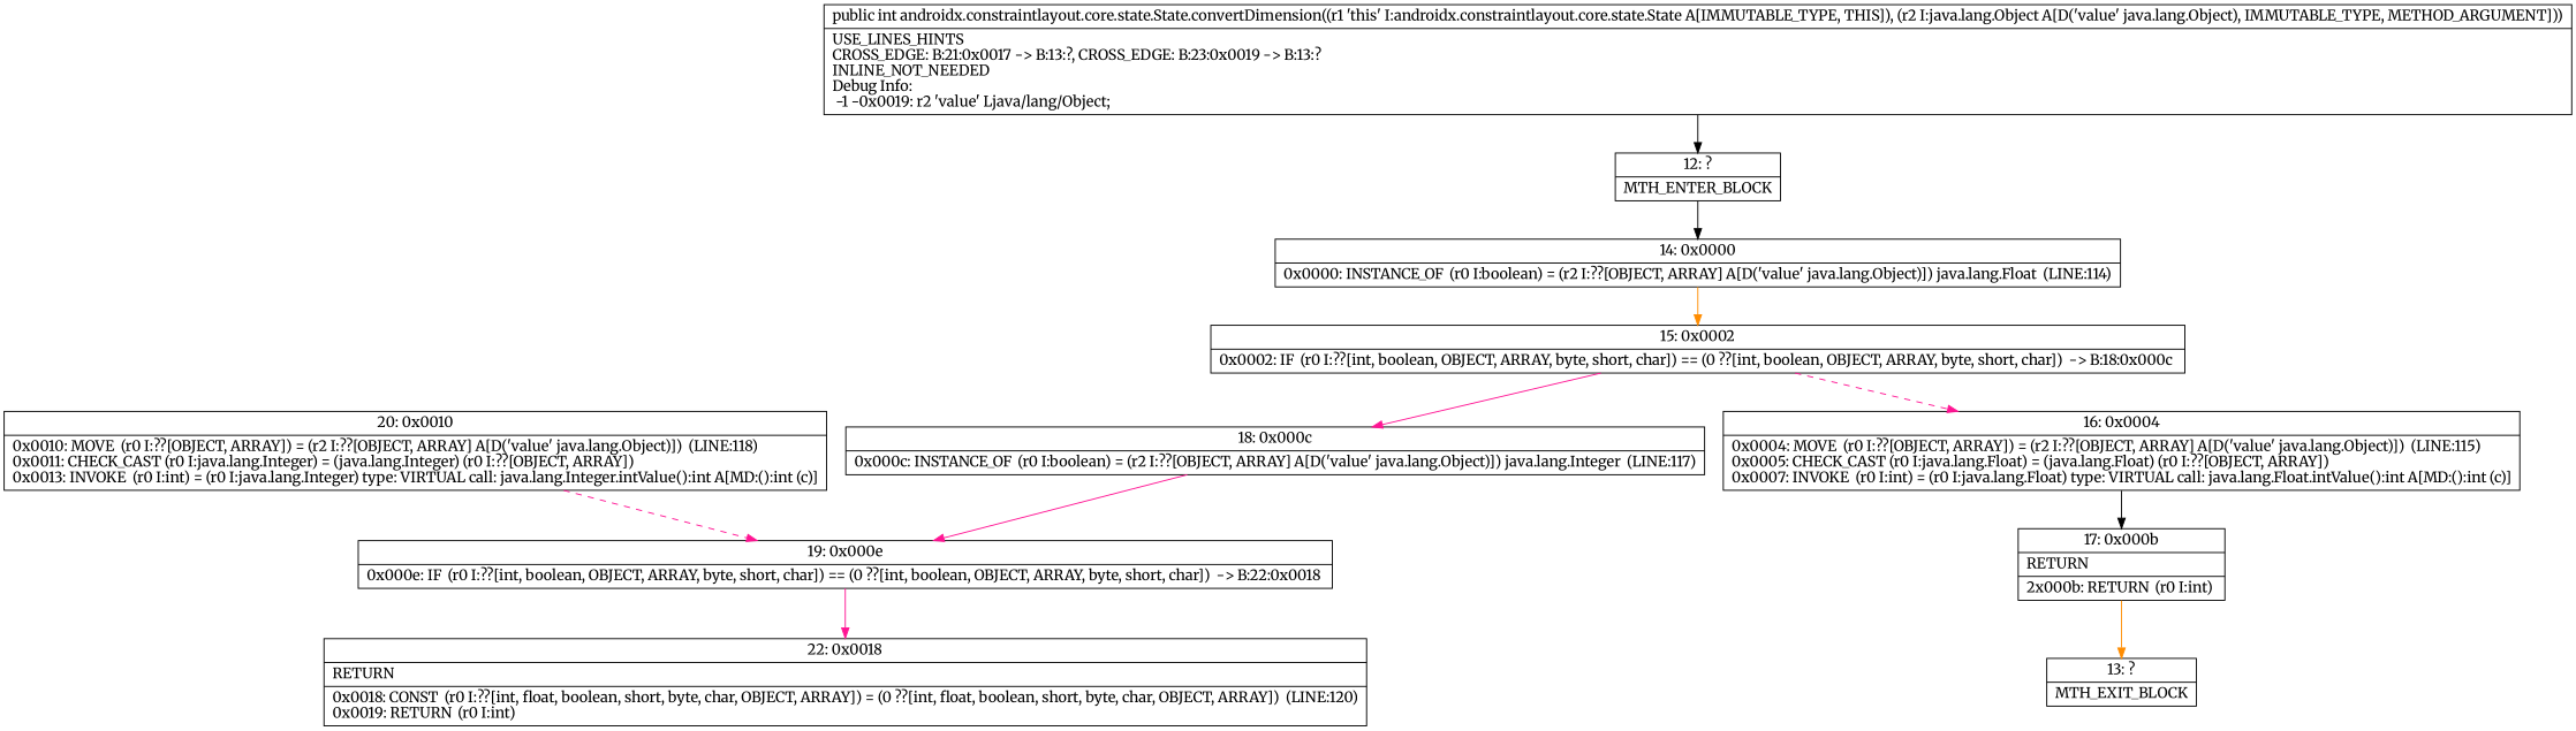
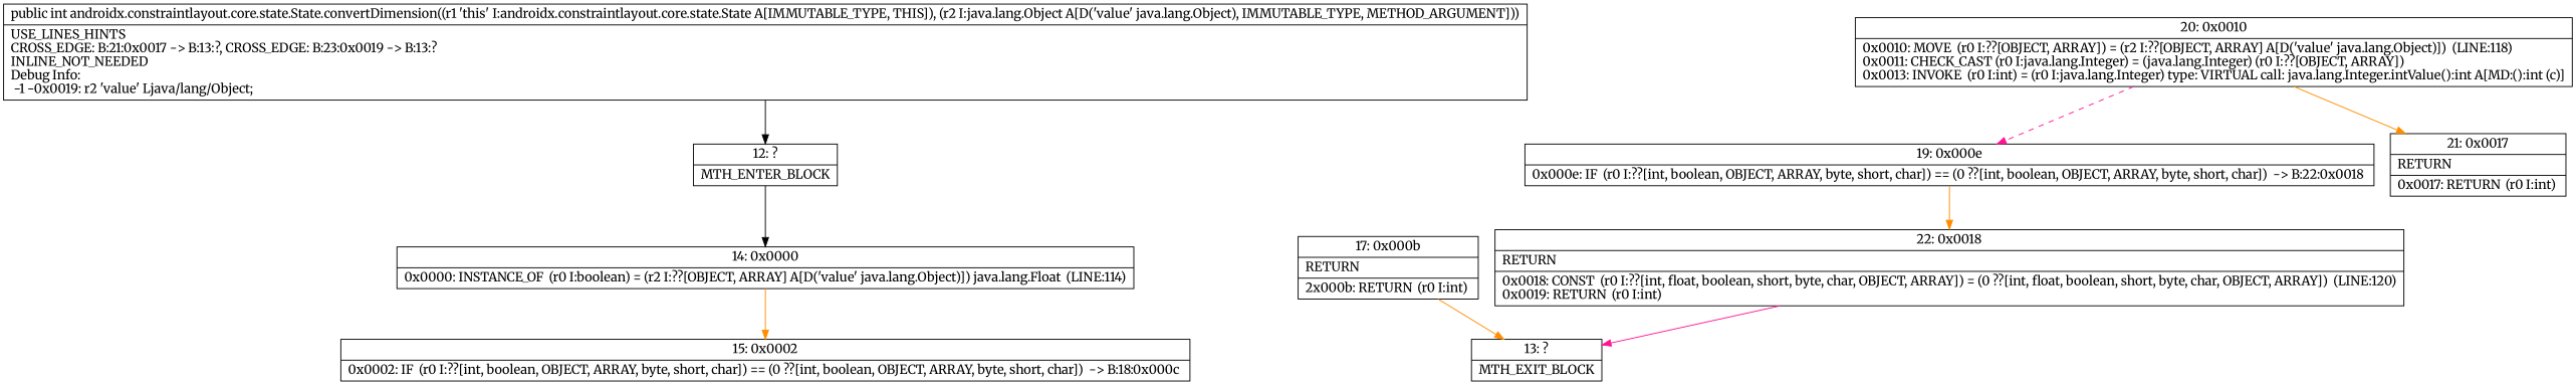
  digraph {
    fontname=Merriweather
    node [fontname=Merriweather shape=record]
    edge [color=deeppink fontname=Merriweather]
    n1 [label="{12\:\ ?|MTH_ENTER_BLOCK\l}"]
    n2 [label="{14\:\ 0x0000|0x0000: INSTANCE_OF  (r0 I:boolean) = (r2 I:??[OBJECT, ARRAY] A[D('value' java.lang.Object)]) java.lang.Float  (LINE:114)\l}"]
    n3 [label="{15\:\ 0x0002|0x0002: IF  (r0 I:??[int, boolean, OBJECT, ARRAY, byte, short, char]) == (0 ??[int, boolean, OBJECT, ARRAY, byte, short, char])  \-\> B:18:0x000c \l}"]
-   n4 [label="{16\:\ 0x0004|0x0004: MOVE  (r0 I:??[OBJECT, ARRAY]) = (r2 I:??[OBJECT, ARRAY] A[D('value' java.lang.Object)])  (LINE:115)\l0x0005: CHECK_CAST (r0 I:java.lang.Float) = (java.lang.Float) (r0 I:??[OBJECT, ARRAY]) \l0x0007: INVOKE  (r0 I:int) = (r0 I:java.lang.Float) type: VIRTUAL call: java.lang.Float.intValue():int A[MD:():int (c)]\l}"]
-   n5 [label="{18\:\ 0x000c|0x000c: INSTANCE_OF  (r0 I:boolean) = (r2 I:??[OBJECT, ARRAY] A[D('value' java.lang.Object)]) java.lang.Integer  (LINE:117)\l}"]
    n6 [label="{17\:\ 0x000b|RETURN\l|2x000b: RETURN  (r0 I:int) \l}"]
    n7 [label="{19\:\ 0x000e|0x000e: IF  (r0 I:??[int, boolean, OBJECT, ARRAY, byte, short, char]) == (0 ??[int, boolean, OBJECT, ARRAY, byte, short, char])  \-\> B:22:0x0018 \l}"]
    n8 [label="{13\:\ ?|MTH_EXIT_BLOCK\l}"]
    n9 [label="{22\:\ 0x0018|RETURN\l|0x0018: CONST  (r0 I:??[int, float, boolean, short, byte, char, OBJECT, ARRAY]) = (0 ??[int, float, boolean, short, byte, char, OBJECT, ARRAY])  (LINE:120)\l0x0019: RETURN  (r0 I:int) \l}"]
    n10 [label="{20\:\ 0x0010|0x0010: MOVE  (r0 I:??[OBJECT, ARRAY]) = (r2 I:??[OBJECT, ARRAY] A[D('value' java.lang.Object)])  (LINE:118)\l0x0011: CHECK_CAST (r0 I:java.lang.Integer) = (java.lang.Integer) (r0 I:??[OBJECT, ARRAY]) \l0x0013: INVOKE  (r0 I:int) = (r0 I:java.lang.Integer) type: VIRTUAL call: java.lang.Integer.intValue():int A[MD:():int (c)]\l}"]
+   n11 [label="{21\:\ 0x0017|RETURN\l|0x0017: RETURN  (r0 I:int) \l}"]
    n12 [label="{public int androidx.constraintlayout.core.state.State.convertDimension((r1 'this' I:androidx.constraintlayout.core.state.State A[IMMUTABLE_TYPE, THIS]), (r2 I:java.lang.Object A[D('value' java.lang.Object), IMMUTABLE_TYPE, METHOD_ARGUMENT]))  | USE_LINES_HINTS\lCROSS_EDGE: B:21:0x0017 \-\> B:13:?, CROSS_EDGE: B:23:0x0019 \-\> B:13:?\lINLINE_NOT_NEEDED\lDebug Info:\l  \-1 \-0x0019: r2 'value' Ljava\/lang\/Object;\l}"]
    n1 -> n2 [color=black]
    n2 -> n3 [color=darkorange]
-   n3 -> n4 [style=dashed]
-   n3 -> n5
-   n4 -> n6 [color=black]
-   n5 -> n7
    n6 -> n8 [color=darkorange]
-   n7 -> n9
+   n7 -> n9 [color=darkorange]
+   n9 -> n8
    n10 -> n7 [style=dashed]
+   n10 -> n11 [color=darkorange]
    n12 -> n1 [color=black]
  }
